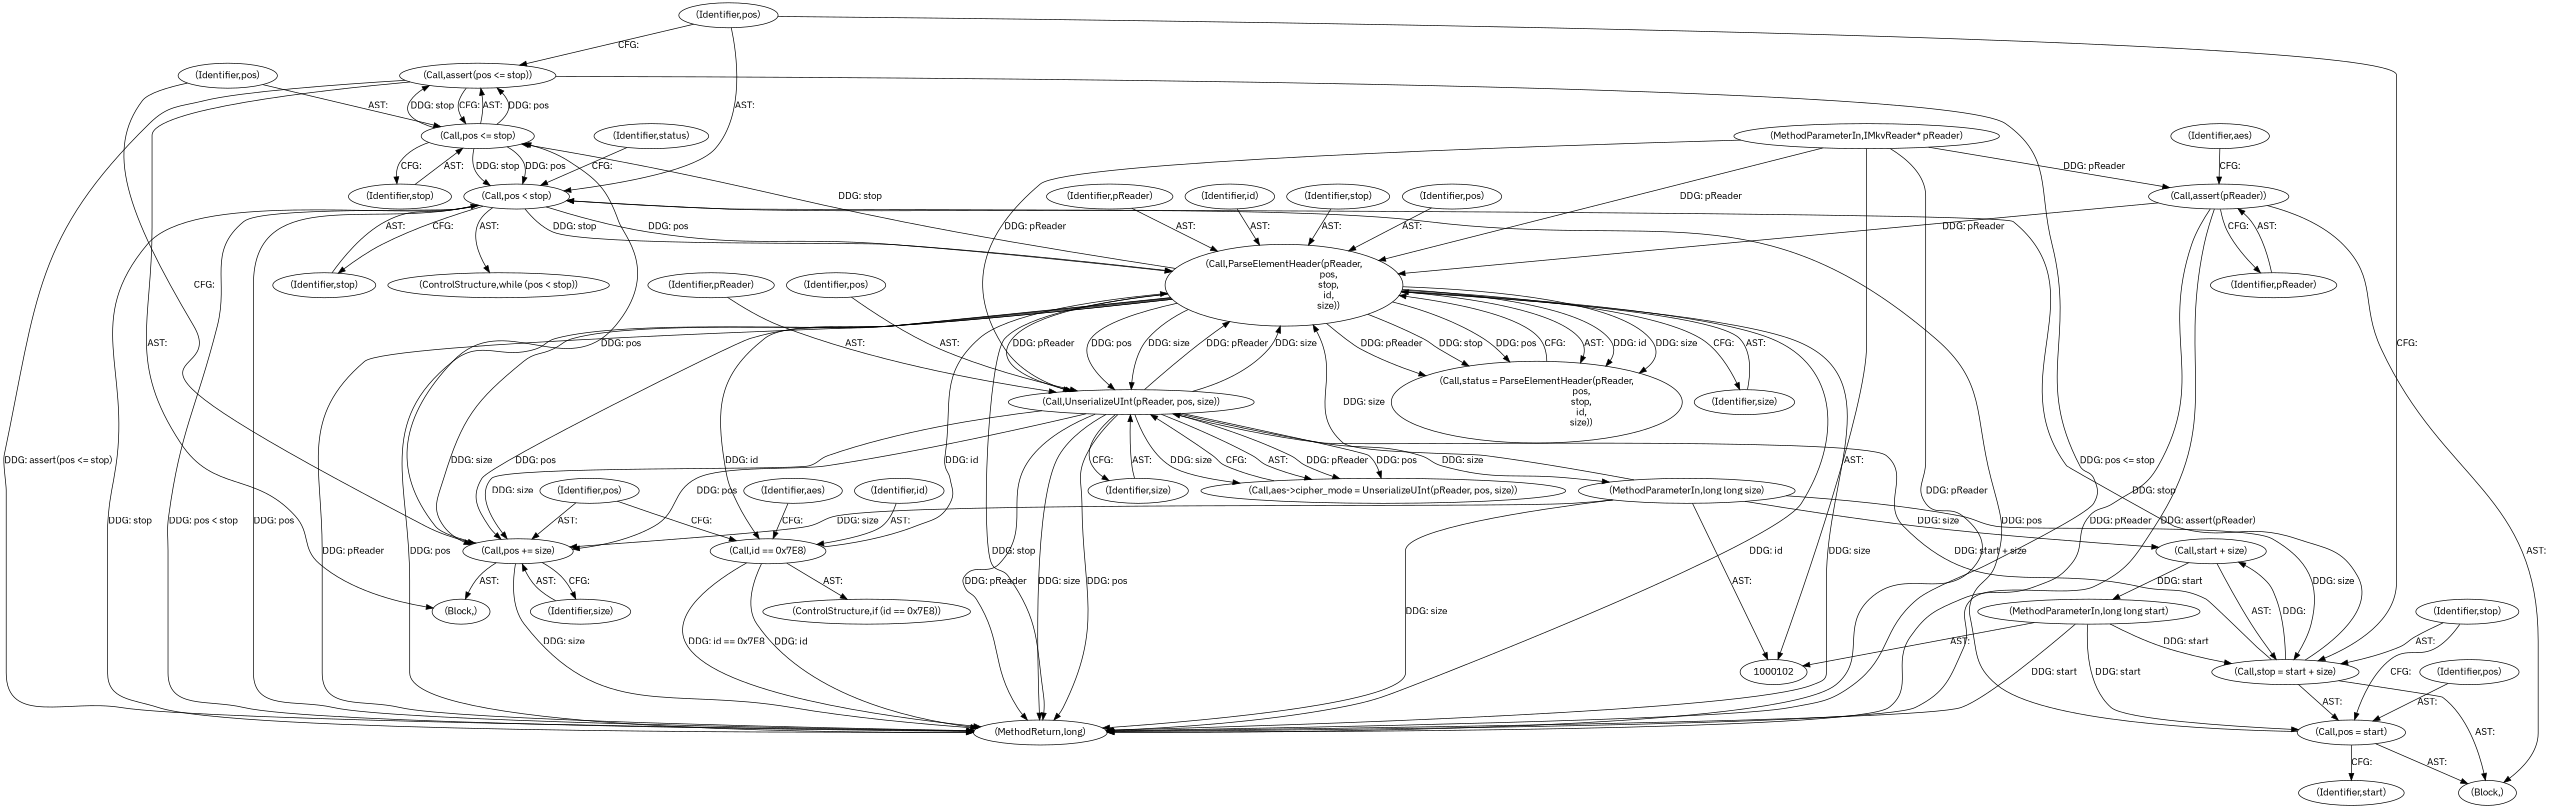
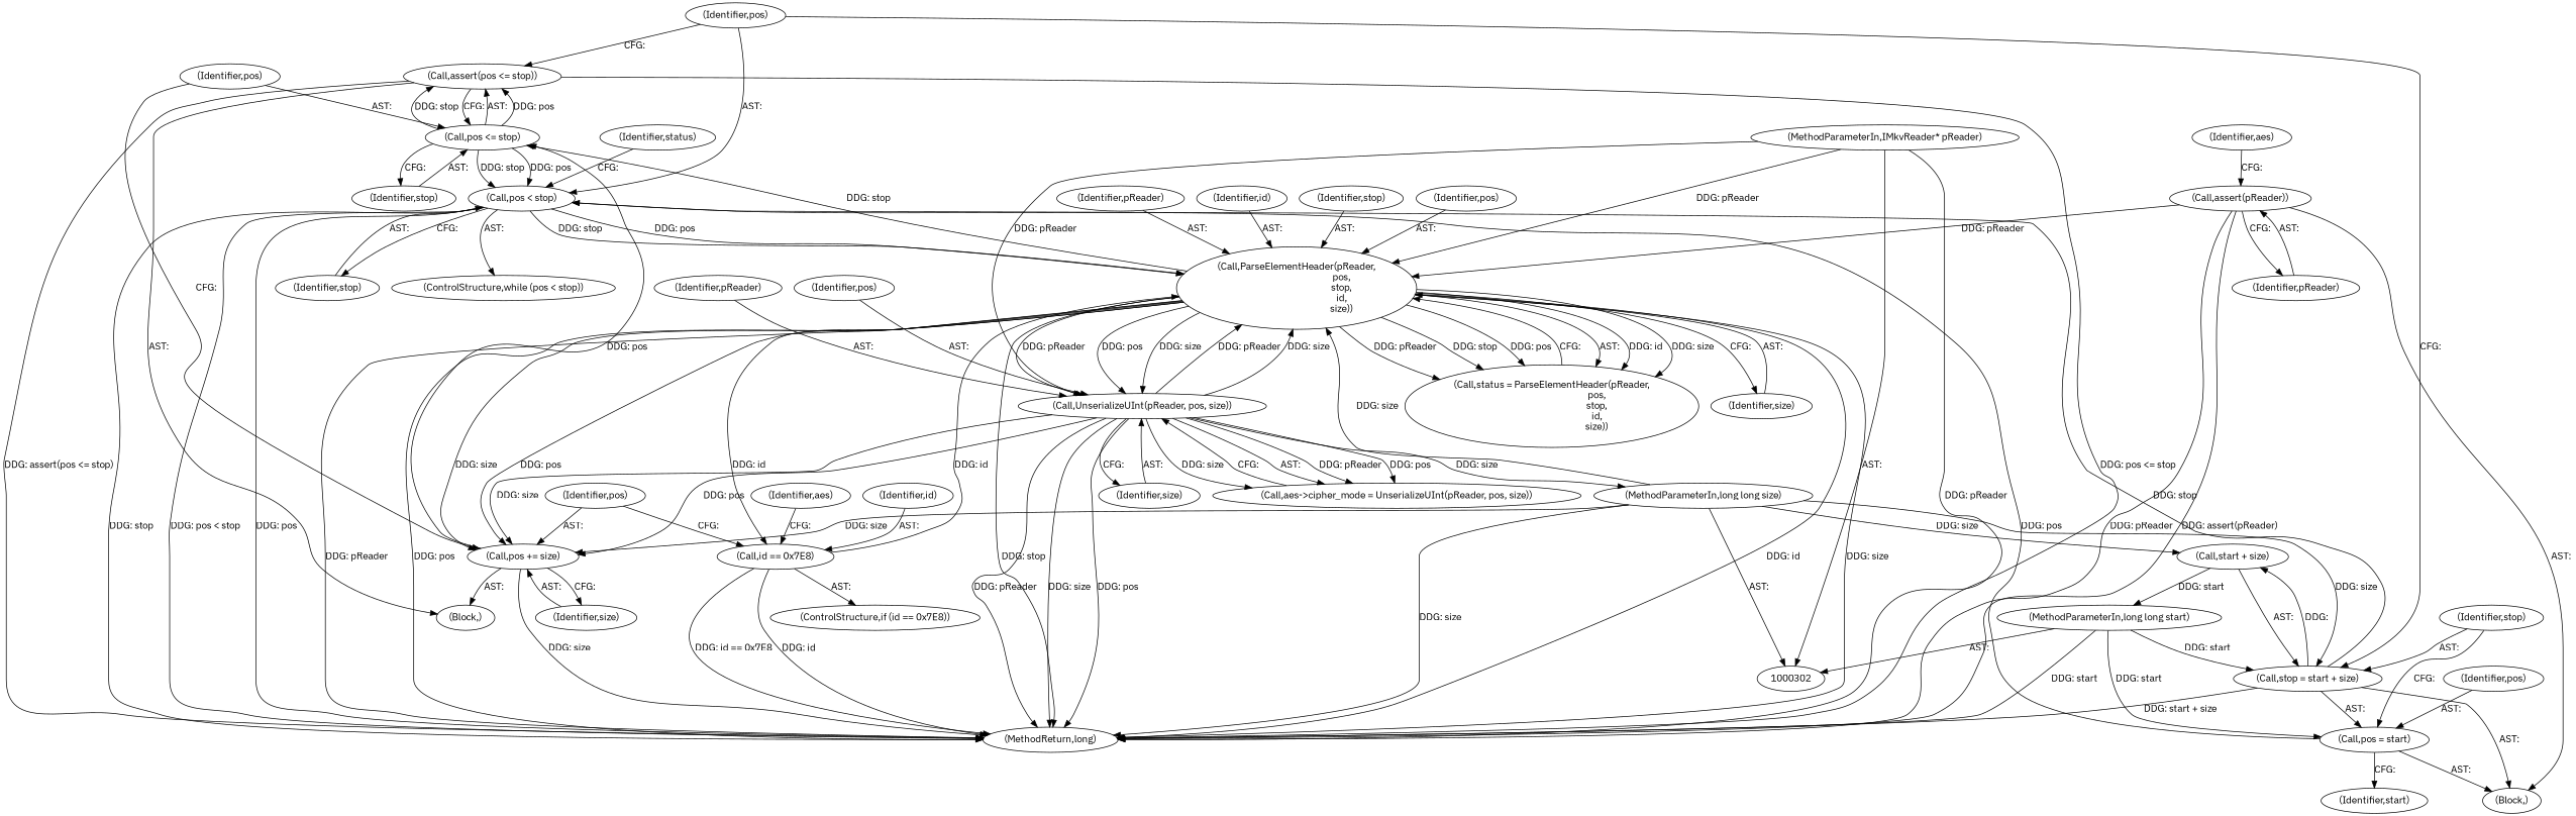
  digraph {
    fontname="IBM Plex Sans"
    node [fontname="IBM Plex Sans"]
    edge [fontname="IBM Plex Sans"]
    n1 [label="(Call,assert(pos <= stop))"]
    n2 [label="(Call,pos <= stop)"]
    n3 [label="(MethodReturn,long)"]
    n4 [label="(Block,)"]
    n5 [label="(Call,pos < stop)"]
    n6 [label="(Identifier,stop)"]
    n7 [label="(Call,ParseElementHeader(pReader,\n                                           pos,\n                                           stop,\n                                           id,\n                                           size))"]
    n8 [label="(Identifier,stop)"]
    n9 [label="(ControlStructure,while (pos < stop))"]
    n10 [label="(Call,pos += size)"]
    n11 [label="(Identifier,size)"]
    n12 [label="(Call,UnserializeUInt(pReader, pos, size))"]
    n13 [label="(Identifier,size)"]
    n14 [label="(Call,aes->cipher_mode = UnserializeUInt(pReader, pos, size))"]
    n15 [label="(MethodParameterIn,long long size)"]
    n16 [label="(Call,id == 0x7E8)"]
    n17 [label="(Call,status = ParseElementHeader(pReader,\n                                           pos,\n                                           stop,\n                                           id,\n                                           size))"]
    n18 [label="(Identifier,size)"]
    n19 [label="(ControlStructure,if (id == 0x7E8))"]
    n20 [label="(Call,assert(pReader))"]
    n21 [label="(Identifier,pReader)"]
    n22 [label="(Block,)"]
    n23 [label="(MethodParameterIn,IMkvReader* pReader)"]
-   1000102
+   1000102 [label=1000302]
    n25 [label="(Call,pos = start)"]
    n26 [label="(Identifier,start)"]
    n27 [label="(MethodParameterIn,long long start)"]
    n28 [label="(Call,stop = start + size)"]
    n29 [label="(Call,start + size)"]
    n30 [label="(Identifier,pReader)"]
    n31 [label="(Identifier,pReader)"]
    n32 [label="(Identifier,pos)"]
    n33 [label="(Identifier,pos)"]
    n34 [label="(Identifier,id)"]
    n35 [label="(Identifier,aes)"]
    n36 [label="(Identifier,id)"]
    n37 [label="(Identifier,pos)"]
    n38 [label="(Identifier,stop)"]
    n39 [label="(Identifier,pos)"]
    n40 [label="(Identifier,stop)"]
    n41 [label="(Identifier,pos)"]
    n42 [label="(Identifier,status)"]
    n43 [label="(Identifier,aes)"]
    n44 [label="(Identifier,pos)"]
    n1 -> n2 [label="CFG: "]
    n1 -> n3 [label="DDG: pos <= stop"]
    n1 -> n3 [label="DDG: assert(pos <= stop)"]
    n1 -> n4 [label="AST: "]
    n2 -> n1 [label="AST: "]
    n2 -> n1 [label="DDG: pos"]
    n2 -> n1 [label="DDG: stop"]
    n2 -> n5 [label="DDG: pos"]
    n2 -> n5 [label="DDG: stop"]
    n2 -> n6 [label="CFG: "]
    n5 -> n3 [label="DDG: stop"]
    n5 -> n3 [label="DDG: pos < stop"]
    n5 -> n3 [label="DDG: pos"]
    n5 -> n7 [label="DDG: pos"]
    n5 -> n7 [label="DDG: stop"]
    n5 -> n8 [label="CFG: "]
    n5 -> n9 [label="AST: "]
    n6 -> n2 [label="AST: "]
    n7 -> n2 [label="DDG: stop"]
    n7 -> n3 [label="DDG: pReader"]
    n7 -> n3 [label="DDG: pos"]
    n7 -> n3 [label="DDG: stop"]
    n7 -> n3 [label="DDG: id"]
    n7 -> n3 [label="DDG: size"]
    n7 -> n10 [label="DDG: size"]
    n7 -> n10 [label="DDG: pos"]
    n7 -> n12 [label="DDG: pReader"]
    n7 -> n12 [label="DDG: pos"]
    n7 -> n12 [label="DDG: size"]
    n7 -> n16 [label="DDG: id"]
    n7 -> n17 [label="AST: "]
    n7 -> n17 [label="DDG: id"]
    n7 -> n17 [label="DDG: size"]
    n7 -> n17 [label="DDG: pReader"]
    n7 -> n17 [label="DDG: stop"]
    n7 -> n17 [label="DDG: pos"]
    n7 -> n18 [label="CFG: "]
    n8 -> n5 [label="AST: "]
    n10 -> n2 [label="DDG: pos"]
    n10 -> n3 [label="DDG: size"]
    n10 -> n4 [label="AST: "]
    n10 -> n11 [label="CFG: "]
    n11 -> n10 [label="AST: "]
    n12 -> n3 [label="DDG: pReader"]
    n12 -> n3 [label="DDG: size"]
    n12 -> n3 [label="DDG: pos"]
    n12 -> n7 [label="DDG: pReader"]
    n12 -> n7 [label="DDG: size"]
    n12 -> n10 [label="DDG: size"]
    n12 -> n10 [label="DDG: pos"]
    n12 -> n13 [label="CFG: "]
    n12 -> n14 [label="AST: "]
    n12 -> n14 [label="DDG: pReader"]
    n12 -> n14 [label="DDG: pos"]
    n12 -> n14 [label="DDG: size"]
    n12 -> n15 [label="DDG: size"]
    n13 -> n12 [label="AST: "]
    n14 -> n12 [label="CFG: "]
    n15 -> n3 [label="DDG: size"]
    n15 -> n7 [label="DDG: size"]
    n15 -> n10 [label="DDG: size"]
    n15 -> 1000102 [label="AST: "]
    n15 -> n28 [label="DDG: size"]
    n15 -> n29 [label="DDG: size"]
    n16 -> n3 [label="DDG: id"]
    n16 -> n3 [label="DDG: id == 0x7E8"]
    n16 -> n7 [label="DDG: id"]
    n16 -> n19 [label="AST: "]
    n17 -> n7 [label="CFG: "]
    n18 -> n7 [label="AST: "]
    n20 -> n3 [label="DDG: assert(pReader)"]
    n20 -> n3 [label="DDG: pReader"]
    n20 -> n7 [label="DDG: pReader"]
    n20 -> n21 [label="CFG: "]
    n20 -> n22 [label="AST: "]
    n21 -> n20 [label="AST: "]
    n23 -> n3 [label="DDG: pReader"]
    n23 -> n7 [label="DDG: pReader"]
    n23 -> n12 [label="DDG: pReader"]
-   n23 -> n20 [label="DDG: pReader"]
    n23 -> 1000102 [label="AST: "]
    n25 -> n5 [label="DDG: pos"]
    n25 -> n22 [label="AST: "]
    n25 -> n26 [label="CFG: "]
    n27 -> n3 [label="DDG: start"]
    n27 -> 1000102 [label="AST: "]
    n27 -> n25 [label="DDG: start"]
    n27 -> n28 [label="DDG: start"]
-   n28 -> n12 [label="DDG: start + size"]
+   n28 -> n3 [label="DDG: start + size"]
    n28 -> n5 [label="DDG: stop"]
    n28 -> n22 [label="AST: "]
    n28 -> n25 [label="AST: "]
    n28 -> n29 [label="DDG: "]
    n29 -> n27 [label="DDG: start"]
    n29 -> n28 [label="AST: "]
    n30 -> n7 [label="AST: "]
    n31 -> n12 [label="AST: "]
    n32 -> n12 [label="AST: "]
    n33 -> n2 [label="AST: "]
    n33 -> n10 [label="CFG: "]
    n34 -> n7 [label="AST: "]
    n35 -> n16 [label="CFG: "]
    n36 -> n16 [label="AST: "]
    n37 -> n25 [label="AST: "]
    n38 -> n7 [label="AST: "]
    n39 -> n1 [label="CFG: "]
    n39 -> n5 [label="AST: "]
    n39 -> n28 [label="CFG: "]
    n40 -> n25 [label="CFG: "]
    n40 -> n28 [label="AST: "]
    n41 -> n10 [label="AST: "]
    n41 -> n16 [label="CFG: "]
    n42 -> n5 [label="CFG: "]
    n43 -> n20 [label="CFG: "]
    n44 -> n7 [label="AST: "]
  }
